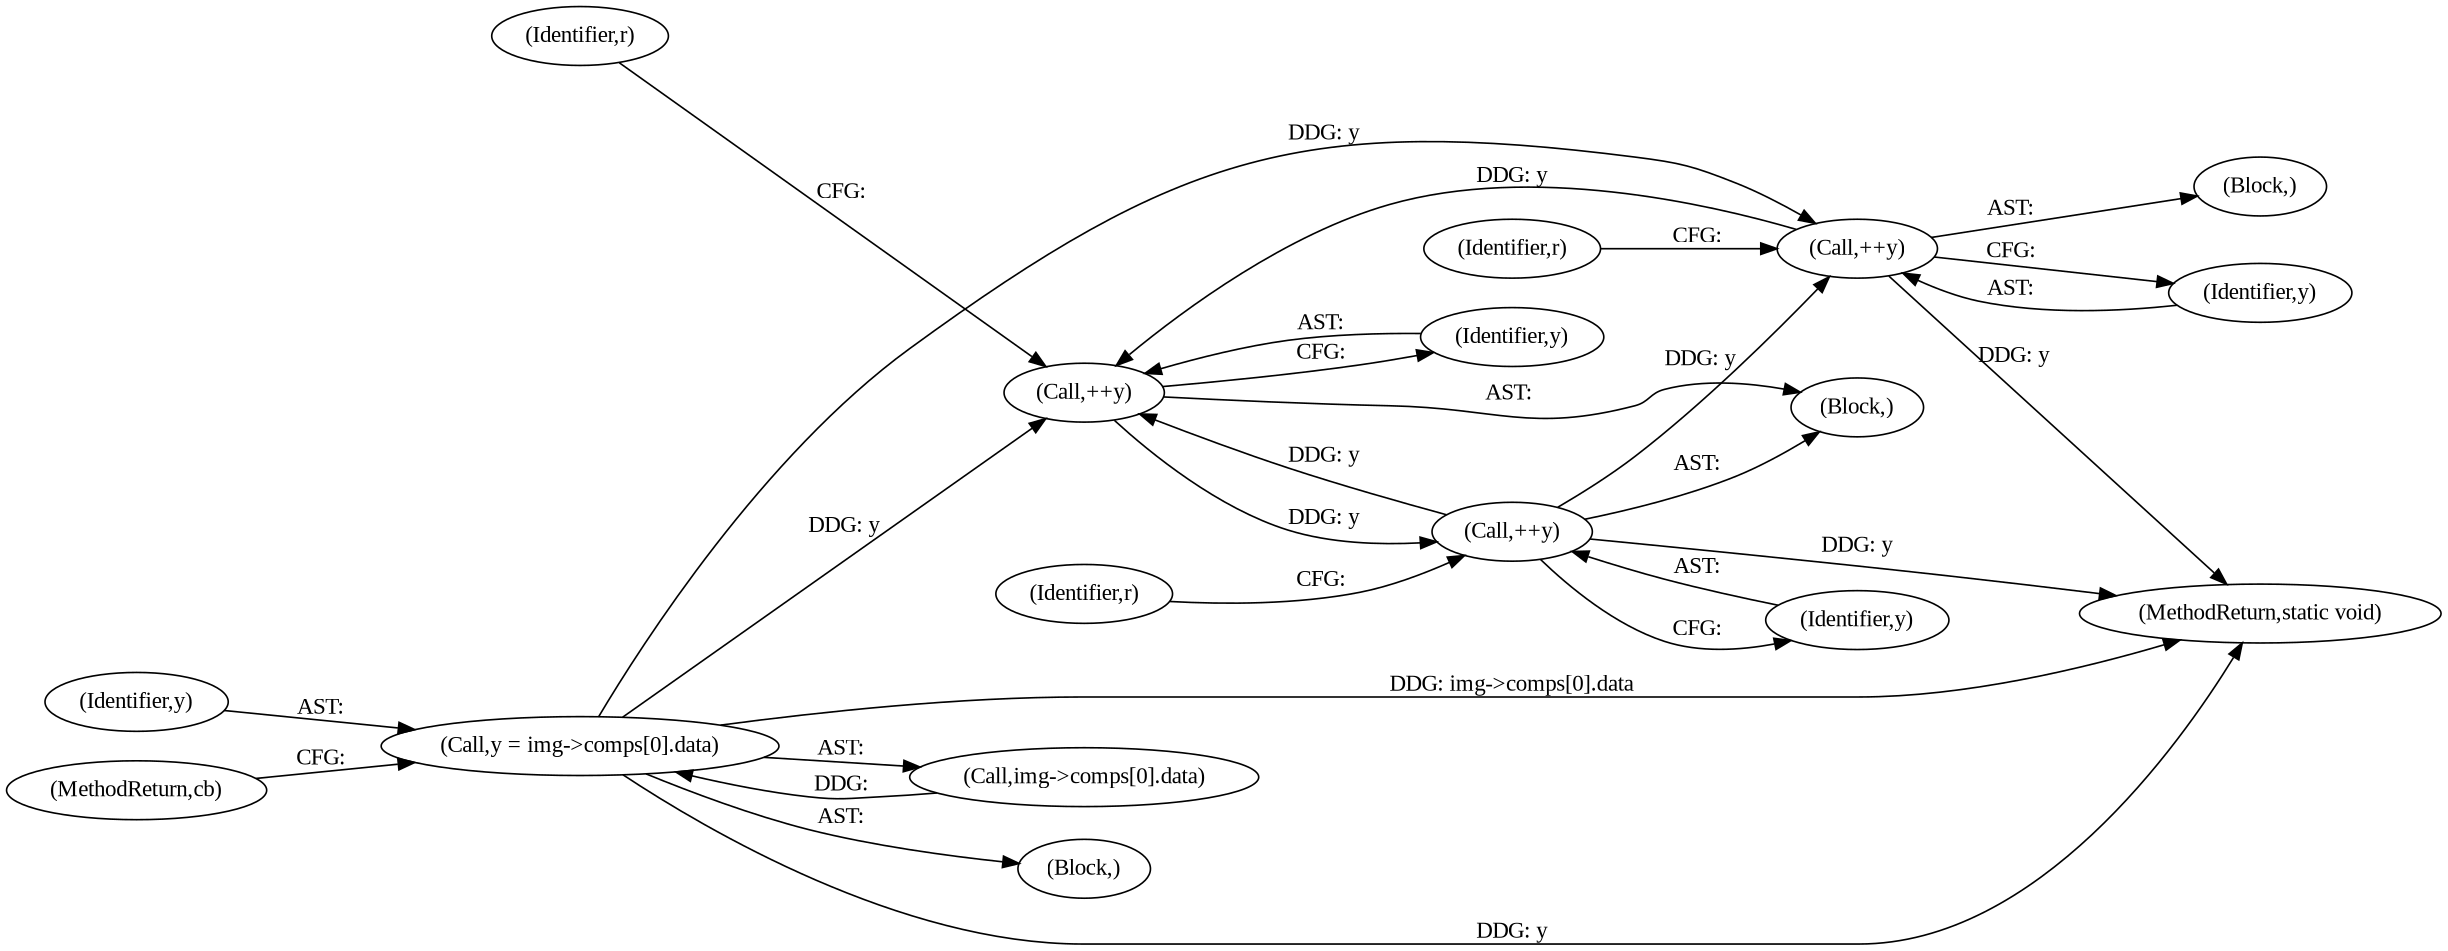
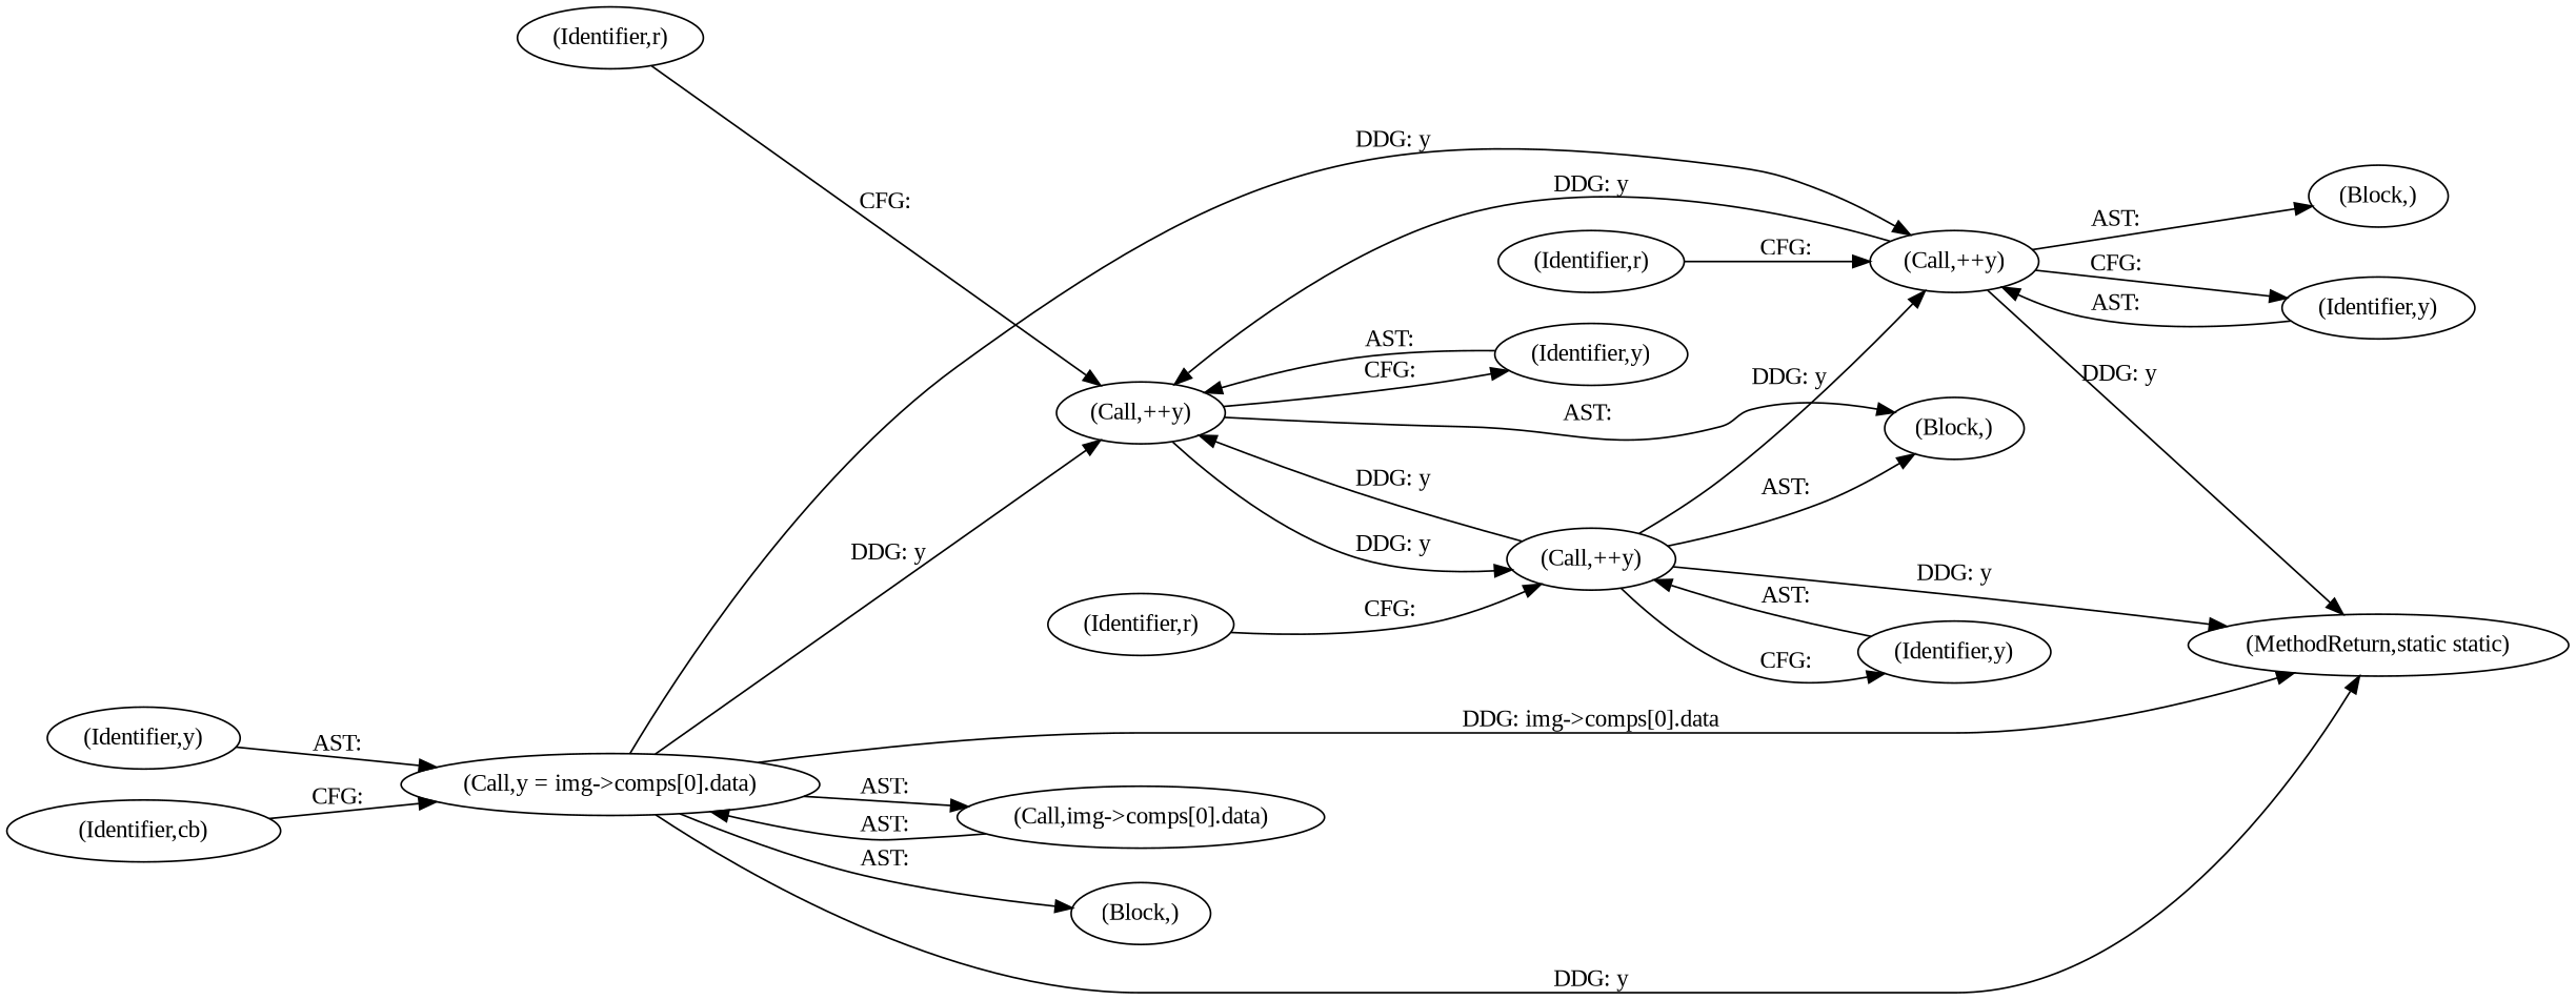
  digraph {
    fontname="Liberation Serif"
    rankdir=LR
    node [fontname="Liberation Serif"]
    edge [fontname="Liberation Serif"]
    n1 [label="(Call,y = img->comps[0].data)"]
    n2 [label="(Call,++y)"]
    n3 [label="(Call,++y)"]
    n4 [label="(Block,)"]
    n5 [label="(Call,img->comps[0].data)"]
-   n6 [label="(MethodReturn,static void)"]
+   n6 [label="(MethodReturn,static static)"]
    n7 [label="(Call,++y)"]
    n8 [label="(Block,)"]
    n9 [label="(Identifier,y)"]
    n10 [label="(Identifier,y)"]
    n11 [label="(Block,)"]
    n12 [label="(Identifier,y)"]
    n13 [label="(Identifier,r)"]
    n14 [label="(Identifier,r)"]
    n15 [label="(Identifier,r)"]
    n16 [label="(Identifier,y)"]
-   n17 [label="(MethodReturn,cb)"]
+   n17 [label="(Identifier,cb)"]
    n1 -> n2 [label="DDG: y"]
    n1 -> n3 [label="DDG: y"]
    n1 -> n4 [label="AST: "]
    n1 -> n5 [label="AST: "]
    n1 -> n6 [label="DDG: y"]
    n1 -> n6 [label="DDG: img->comps[0].data"]
    n2 -> n7 [label="DDG: y"]
    n2 -> n8 [label="AST: "]
    n2 -> n9 [label="CFG: "]
    n3 -> n2 [label="DDG: y"]
    n3 -> n6 [label="DDG: y"]
    n3 -> n10 [label="CFG: "]
    n3 -> n11 [label="AST: "]
-   n5 -> n1 [label="DDG: "]
+   n5 -> n1 [label="AST: "]
    n7 -> n2 [label="DDG: y"]
    n7 -> n3 [label="DDG: y"]
    n7 -> n6 [label="DDG: y"]
    n7 -> n8 [label="AST: "]
    n7 -> n12 [label="CFG: "]
    n9 -> n2 [label="AST: "]
    n10 -> n3 [label="AST: "]
    n12 -> n7 [label="AST: "]
    n13 -> n7 [label="CFG: "]
    n14 -> n2 [label="CFG: "]
    n15 -> n3 [label="CFG: "]
    n16 -> n1 [label="AST: "]
    n17 -> n1 [label="CFG: "]
  }
